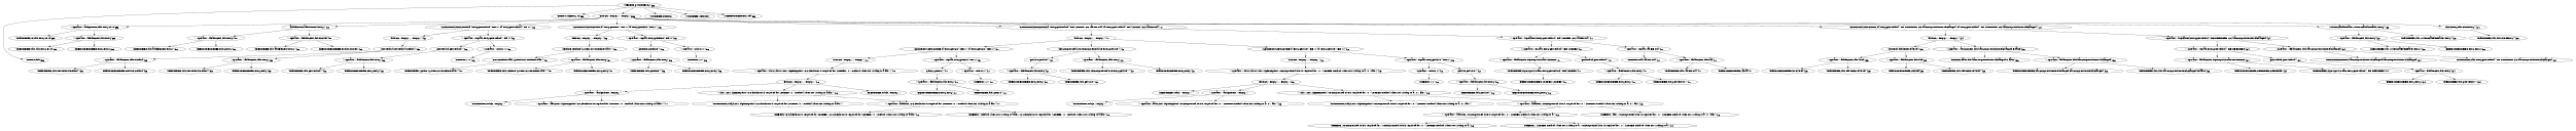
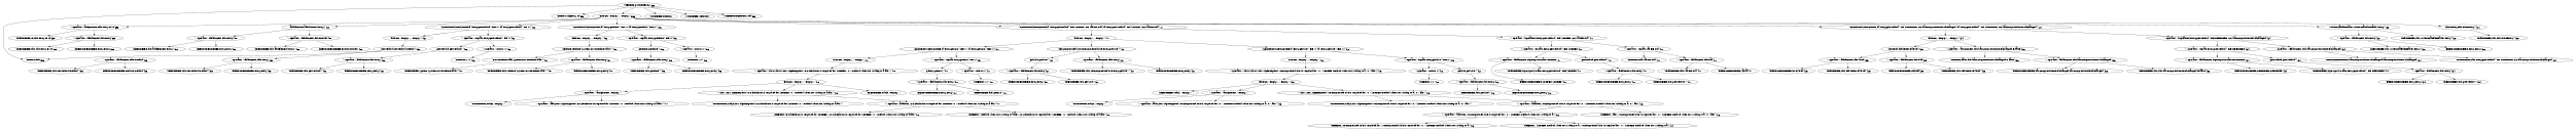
  digraph {
    n1 [label=<(METHOD,putNextEntry)<SUB>326</SUB>>]
    n2 [label=<(PARAM,this)<SUB>396</SUB>>]
    n3 [label=<(PARAM,ZipEntry ze)<SUB>396</SUB>>]
    n4 [label=<(BLOCK,&lt;empty&gt;,&lt;empty&gt;)<SUB>396</SUB>>]
    n5 [label=<(MODIFIER,PUBLIC)>]
    n6 [label=<(MODIFIER,VIRTUAL)>]
    n7 [label=<(METHOD_RETURN,void)<SUB>396</SUB>>]
    n8 [label=<(closeEntry,this.closeEntry())<SUB>317</SUB>>]
    n9 [label=<(&lt;operator&gt;.assignment,this.entry = ze)<SUB>399</SUB>>]
    n10 [label=<(addElement,addElement(entry))<SUB>400</SUB>>]
    n11 [label=<(CONTROL_STRUCTURE,if (entry.getMethod() == -1),if (entry.getMethod() == -1))<SUB>402</SUB>>]
    n12 [label=<(CONTROL_STRUCTURE,if (entry.getTime() == -1),if (entry.getTime() == -1))<SUB>406</SUB>>]
    n13 [label=<(CONTROL_STRUCTURE,if (entry.getMethod() == STORED &amp;&amp; raf == null),if (entry.getMethod() == STORED &amp;&amp; raf == null))<SUB>411</SUB>>]
    n14 [label=<(CONTROL_STRUCTURE,if (entry.getMethod() == DEFLATED &amp;&amp; hasCompressionLevelChanged),if (entry.getMethod() == DEFLATED &amp;&amp; hasCompressionLevelChanged))<SUB>424</SUB>>]
    n15 [label=<(writeLocalFileHeader,writeLocalFileHeader(entry))<SUB>428</SUB>>]
    n16 [label=<(IDENTIFIER,this,this.closeEntry())<SUB>397</SUB>>]
    n17 [label=<(&lt;operator&gt;.fieldAccess,this.entry)<SUB>399</SUB>>]
    n18 [label=<(IDENTIFIER,ze,this.entry = ze)<SUB>399</SUB>>]
    n19 [label=<(&lt;operator&gt;.fieldAccess,this.entries)<SUB>400</SUB>>]
    n20 [label=<(&lt;operator&gt;.fieldAccess,this.entry)<SUB>400</SUB>>]
    n21 [label=<(&lt;operator&gt;.equals,entry.getMethod() == -1)<SUB>402</SUB>>]
    n22 [label=<(BLOCK,&lt;empty&gt;,&lt;empty&gt;)<SUB>402</SUB>>]
    n23 [label=<(&lt;operator&gt;.equals,entry.getTime() == -1)<SUB>406</SUB>>]
    n24 [label=<(BLOCK,&lt;empty&gt;,&lt;empty&gt;)<SUB>406</SUB>>]
    n25 [label=<(&lt;operator&gt;.logicalAnd,entry.getMethod() == STORED &amp;&amp; raf == null)<SUB>411</SUB>>]
    n26 [label=<(BLOCK,&lt;empty&gt;,&lt;empty&gt;)<SUB>411</SUB>>]
    n27 [label=<(&lt;operator&gt;.logicalAnd,entry.getMethod() == DEFLATED &amp;&amp; hasCompressionLevelChanged)<SUB>424</SUB>>]
    n28 [label=<(BLOCK,&lt;empty&gt;,&lt;empty&gt;)<SUB>424</SUB>>]
    n29 [label=<(IDENTIFIER,this,writeLocalFileHeader(entry))<SUB>428</SUB>>]
    n30 [label=<(&lt;operator&gt;.fieldAccess,this.entry)<SUB>428</SUB>>]
    n31 [label=<(IDENTIFIER,this,this.entry = ze)<SUB>399</SUB>>]
    n32 [label=<(FIELD_IDENTIFIER,entry,entry)<SUB>399</SUB>>]
    n33 [label=<(IDENTIFIER,this,addElement(entry))<SUB>400</SUB>>]
    n34 [label=<(FIELD_IDENTIFIER,entries,entries)<SUB>400</SUB>>]
    n35 [label=<(IDENTIFIER,this,addElement(entry))<SUB>400</SUB>>]
    n36 [label=<(FIELD_IDENTIFIER,entry,entry)<SUB>400</SUB>>]
    n37 [label=<(getMethod,getMethod())<SUB>402</SUB>>]
    n38 [label=<(&lt;operator&gt;.minus,-1)<SUB>402</SUB>>]
    n39 [label=<(setMethod,setMethod(method))<SUB>403</SUB>>]
    n40 [label=<(&lt;operator&gt;.fieldAccess,this.entry)<SUB>402</SUB>>]
    n41 [label=<(LITERAL,1,-1)<SUB>402</SUB>>]
    n42 [label=<(IDENTIFIER,this,getMethod())<SUB>402</SUB>>]
    n43 [label=<(FIELD_IDENTIFIER,entry,entry)<SUB>402</SUB>>]
    n44 [label=<(&lt;operator&gt;.fieldAccess,this.entry)<SUB>403</SUB>>]
    n45 [label=<(&lt;operator&gt;.fieldAccess,this.method)<SUB>403</SUB>>]
    n46 [label=<(IDENTIFIER,this,setMethod(method))<SUB>403</SUB>>]
    n47 [label=<(FIELD_IDENTIFIER,entry,entry)<SUB>403</SUB>>]
    n48 [label=<(IDENTIFIER,this,setMethod(method))<SUB>403</SUB>>]
    n49 [label=<(FIELD_IDENTIFIER,method,method)<SUB>403</SUB>>]
    n50 [label=<(getTime,getTime())<SUB>406</SUB>>]
    n51 [label=<(&lt;operator&gt;.minus,-1)<SUB>406</SUB>>]
    n52 [label=<(setTime,setTime(System.currentTimeMillis()))<SUB>407</SUB>>]
    n53 [label=<(&lt;operator&gt;.fieldAccess,this.entry)<SUB>406</SUB>>]
    n54 [label=<(LITERAL,1,-1)<SUB>406</SUB>>]
    n55 [label=<(IDENTIFIER,this,getTime())<SUB>406</SUB>>]
    n56 [label=<(FIELD_IDENTIFIER,entry,entry)<SUB>406</SUB>>]
    n57 [label=<(&lt;operator&gt;.fieldAccess,this.entry)<SUB>407</SUB>>]
    n58 [label=<(currentTimeMillis,System.currentTimeMillis())<SUB>407</SUB>>]
    n59 [label=<(IDENTIFIER,this,setTime(System.currentTimeMillis()))<SUB>407</SUB>>]
    n60 [label=<(FIELD_IDENTIFIER,entry,entry)<SUB>407</SUB>>]
    n61 [label=<(IDENTIFIER,System,System.currentTimeMillis())<SUB>407</SUB>>]
    n62 [label=<(&lt;operator&gt;.equals,entry.getMethod() == STORED)<SUB>411</SUB>>]
    n63 [label=<(&lt;operator&gt;.equals,raf == null)<SUB>411</SUB>>]
    n64 [label=<(CONTROL_STRUCTURE,if (entry.getSize() == -1),if (entry.getSize() == -1))<SUB>412</SUB>>]
    n65 [label=<(CONTROL_STRUCTURE,if (entry.getCrc() == -1),if (entry.getCrc() == -1))<SUB>417</SUB>>]
    n66 [label=<(setCompressedSize,setCompressedSize(entry.getSize()))<SUB>421</SUB>>]
    n67 [label=<(getMethod,getMethod())<SUB>411</SUB>>]
    n68 [label=<(&lt;operator&gt;.fieldAccess,ZipOutputStream.STORED)<SUB>411</SUB>>]
    n69 [label=<(&lt;operator&gt;.fieldAccess,this.raf)<SUB>411</SUB>>]
    n70 [label=<(LITERAL,null,raf == null)<SUB>411</SUB>>]
    n71 [label=<(&lt;operator&gt;.fieldAccess,this.entry)<SUB>411</SUB>>]
    n72 [label=<(IDENTIFIER,ZipOutputStream,entry.getMethod() == STORED)<SUB>411</SUB>>]
    n73 [label=<(FIELD_IDENTIFIER,STORED,STORED)<SUB>411</SUB>>]
    n74 [label=<(IDENTIFIER,this,getMethod())<SUB>411</SUB>>]
    n75 [label=<(FIELD_IDENTIFIER,entry,entry)<SUB>411</SUB>>]
    n76 [label=<(IDENTIFIER,this,raf == null)<SUB>411</SUB>>]
    n77 [label=<(FIELD_IDENTIFIER,raf,raf)<SUB>411</SUB>>]
    n78 [label=<(&lt;operator&gt;.equals,entry.getSize() == -1)<SUB>415</SUB>>]
    n79 [label=<(BLOCK,&lt;empty&gt;,&lt;empty&gt;)<SUB>412</SUB>>]
    n80 [label=<(&lt;operator&gt;.equals,entry.getCrc() == -1)<SUB>497</SUB>>]
    n81 [label=<(BLOCK,&lt;empty&gt;,&lt;empty&gt;)<SUB>417</SUB>>]
    n82 [label=<(&lt;operator&gt;.fieldAccess,this.entry)<SUB>421</SUB>>]
    n83 [label=<(getSize,getSize())<SUB>421</SUB>>]
    n84 [label=<(getSize,getSize())<SUB>412</SUB>>]
    n85 [label=<(&lt;operator&gt;.minus,-1)<SUB>412</SUB>>]
    n86 [label=<(&lt;operator&gt;.throw,throw new ZipException(&quot;uncompressed size is required for&quot; + &quot; STORED method when not writing to a&quot; + &quot; file&quot;);)<SUB>413</SUB>>]
    n87 [label=<(&lt;operator&gt;.fieldAccess,this.entry)<SUB>412</SUB>>]
    n88 [label=<(LITERAL,1,-1)<SUB>412</SUB>>]
    n89 [label=<(IDENTIFIER,this,getSize())<SUB>412</SUB>>]
    n90 [label=<(FIELD_IDENTIFIER,entry,entry)<SUB>412</SUB>>]
    n91 [label=<(BLOCK,&lt;empty&gt;,&lt;empty&gt;)<SUB>413</SUB>>]
    n92 [label=<(&lt;operator&gt;.assignment,&lt;empty&gt;)>]
    n93 [label=<(&lt;init&gt;,new ZipException(&quot;uncompressed size is required for&quot; + &quot; STORED method when not writing to a&quot; + &quot; file&quot;))<SUB>413</SUB>>]
    n94 [label=<(IDENTIFIER,$obj8,&lt;empty&gt;)>]
    n95 [label=<(IDENTIFIER,$obj8,&lt;empty&gt;)>]
    n96 [label=<(&lt;operator&gt;.alloc,new ZipException(&quot;uncompressed size is required for&quot; + &quot; STORED method when not writing to a&quot; + &quot; file&quot;))<SUB>413</SUB>>]
    n97 [label=<(IDENTIFIER,$obj8,new ZipException(&quot;uncompressed size is required for&quot; + &quot; STORED method when not writing to a&quot; + &quot; file&quot;))>]
    n98 [label=<(&lt;operator&gt;.addition,&quot;uncompressed size is required for&quot; + &quot; STORED method when not writing to a&quot; + &quot; file&quot;)<SUB>413</SUB>>]
    n99 [label=<(&lt;operator&gt;.addition,&quot;uncompressed size is required for&quot; + &quot; STORED method when not writing to a&quot;)<SUB>413</SUB>>]
    n100 [label=<(LITERAL,&quot; file&quot;,&quot;uncompressed size is required for&quot; + &quot; STORED method when not writing to a&quot; + &quot; file&quot;)<SUB>415</SUB>>]
    n101 [label=<(LITERAL,&quot;uncompressed size is required for&quot;,&quot;uncompressed size is required for&quot; + &quot; STORED method when not writing to a&quot;)<SUB>413</SUB>>]
    n102 [label=<(LITERAL,&quot; STORED method when not writing to a&quot;,&quot;uncompressed size is required for&quot; + &quot; STORED method when not writing to a&quot;)<SUB>414</SUB>>]
    n103 [label=<(getCrc,getCrc())<SUB>417</SUB>>]
    n104 [label=<(&lt;operator&gt;.minus,-1)<SUB>417</SUB>>]
    n105 [label=<(&lt;operator&gt;.throw,throw new ZipException(&quot;crc checksum is required for STORED&quot; + &quot; method when not writing to a file&quot;);)<SUB>418</SUB>>]
    n106 [label=<(&lt;operator&gt;.fieldAccess,this.entry)<SUB>417</SUB>>]
    n107 [label=<(LITERAL,1,-1)<SUB>417</SUB>>]
    n108 [label=<(IDENTIFIER,this,getCrc())<SUB>417</SUB>>]
    n109 [label=<(FIELD_IDENTIFIER,entry,entry)<SUB>417</SUB>>]
    n110 [label=<(BLOCK,&lt;empty&gt;,&lt;empty&gt;)<SUB>418</SUB>>]
    n111 [label=<(&lt;operator&gt;.assignment,&lt;empty&gt;)>]
    n112 [label=<(&lt;init&gt;,new ZipException(&quot;crc checksum is required for STORED&quot; + &quot; method when not writing to a file&quot;))<SUB>418</SUB>>]
    n113 [label=<(IDENTIFIER,$obj9,&lt;empty&gt;)>]
    n114 [label=<(IDENTIFIER,$obj9,&lt;empty&gt;)>]
    n115 [label=<(&lt;operator&gt;.alloc,new ZipException(&quot;crc checksum is required for STORED&quot; + &quot; method when not writing to a file&quot;))<SUB>418</SUB>>]
    n116 [label=<(IDENTIFIER,$obj9,new ZipException(&quot;crc checksum is required for STORED&quot; + &quot; method when not writing to a file&quot;))>]
    n117 [label=<(&lt;operator&gt;.addition,&quot;crc checksum is required for STORED&quot; + &quot; method when not writing to a file&quot;)<SUB>418</SUB>>]
    n118 [label=<(LITERAL,&quot;crc checksum is required for STORED&quot;,&quot;crc checksum is required for STORED&quot; + &quot; method when not writing to a file&quot;)<SUB>418</SUB>>]
    n119 [label=<(LITERAL,&quot; method when not writing to a file&quot;,&quot;crc checksum is required for STORED&quot; + &quot; method when not writing to a file&quot;)<SUB>419</SUB>>]
    n120 [label=<(IDENTIFIER,this,setCompressedSize(entry.getSize()))<SUB>421</SUB>>]
    n121 [label=<(FIELD_IDENTIFIER,entry,entry)<SUB>421</SUB>>]
    n122 [label=<(&lt;operator&gt;.fieldAccess,this.entry)<SUB>421</SUB>>]
    n123 [label=<(IDENTIFIER,this,getSize())<SUB>421</SUB>>]
    n124 [label=<(FIELD_IDENTIFIER,entry,entry)<SUB>421</SUB>>]
    n125 [label=<(&lt;operator&gt;.equals,entry.getMethod() == DEFLATED)<SUB>424</SUB>>]
    n126 [label=<(&lt;operator&gt;.fieldAccess,this.hasCompressionLevelChanged)<SUB>424</SUB>>]
    n127 [label=<(setLevel,def.setLevel(level))<SUB>425</SUB>>]
    n128 [label=<(&lt;operator&gt;.assignment,this.hasCompressionLevelChanged = false)<SUB>426</SUB>>]
    n129 [label=<(getMethod,getMethod())<SUB>424</SUB>>]
    n130 [label=<(&lt;operator&gt;.fieldAccess,ZipOutputStream.DEFLATED)<SUB>424</SUB>>]
    n131 [label=<(IDENTIFIER,this,entry.getMethod() == DEFLATED &amp;&amp; hasCompressionLevelChanged)<SUB>424</SUB>>]
    n132 [label=<(FIELD_IDENTIFIER,hasCompressionLevelChanged,hasCompressionLevelChanged)<SUB>424</SUB>>]
    n133 [label=<(&lt;operator&gt;.fieldAccess,this.entry)<SUB>424</SUB>>]
    n134 [label=<(IDENTIFIER,ZipOutputStream,entry.getMethod() == DEFLATED)<SUB>414</SUB>>]
    n135 [label=<(FIELD_IDENTIFIER,DEFLATED,DEFLATED)<SUB>424</SUB>>]
    n136 [label=<(IDENTIFIER,this,getMethod())<SUB>424</SUB>>]
    n137 [label=<(FIELD_IDENTIFIER,entry,entry)<SUB>424</SUB>>]
    n138 [label=<(&lt;operator&gt;.fieldAccess,this.def)<SUB>425</SUB>>]
    n139 [label=<(&lt;operator&gt;.fieldAccess,this.level)<SUB>425</SUB>>]
    n140 [label=<(&lt;operator&gt;.fieldAccess,this.hasCompressionLevelChanged)<SUB>426</SUB>>]
    n141 [label=<(LITERAL,false,this.hasCompressionLevelChanged = false)<SUB>426</SUB>>]
    n142 [label=<(IDENTIFIER,this,def.setLevel(level))<SUB>425</SUB>>]
    n143 [label=<(FIELD_IDENTIFIER,def,def)<SUB>425</SUB>>]
    n144 [label=<(IDENTIFIER,this,def.setLevel(level))<SUB>425</SUB>>]
    n145 [label=<(FIELD_IDENTIFIER,level,level)<SUB>425</SUB>>]
    n146 [label=<(IDENTIFIER,this,this.hasCompressionLevelChanged = false)<SUB>426</SUB>>]
    n147 [label=<(FIELD_IDENTIFIER,hasCompressionLevelChanged,hasCompressionLevelChanged)<SUB>426</SUB>>]
    n148 [label=<(IDENTIFIER,this,writeLocalFileHeader(entry))<SUB>428</SUB>>]
    n149 [label=<(FIELD_IDENTIFIER,entry,entry)<SUB>428</SUB>>]
    n1 -> n2
    n1 -> n3
    n1 -> n4
    n1 -> n5
    n1 -> n6
    n1 -> n7
    n4 -> n8
    n4 -> n9
    n4 -> n10
    n4 -> n11
    n4 -> n12
    n4 -> n13
    n4 -> n14
    n4 -> n15
    n8 -> n16
    n9 -> n17
    n9 -> n18
    n10 -> n19
    n10 -> n20
    n11 -> n21
    n11 -> n22
    n12 -> n23
    n12 -> n24
    n13 -> n25
    n13 -> n26
    n14 -> n27
    n14 -> n28
    n15 -> n29
    n15 -> n30
    n17 -> n31
    n17 -> n32
    n19 -> n33
    n19 -> n34
    n20 -> n35
    n20 -> n36
    n21 -> n37
    n21 -> n38
    n22 -> n39
    n23 -> n50
    n23 -> n51
    n24 -> n52
    n25 -> n62
    n25 -> n63
    n26 -> n64
    n26 -> n65
    n26 -> n66
    n27 -> n125
    n27 -> n126
    n28 -> n127
    n28 -> n128
    n30 -> n148
    n30 -> n149
    n37 -> n40
    n38 -> n41
    n39 -> n44
-   n39 -> n45
+   n39 -> n2
    n40 -> n42
    n40 -> n43
    n44 -> n46
    n44 -> n47
    n45 -> n48
    n45 -> n49
    n50 -> n53
    n51 -> n54
    n52 -> n57
    n52 -> n58
    n53 -> n55
    n53 -> n56
    n57 -> n59
    n57 -> n60
    n58 -> n61
    n62 -> n67
    n62 -> n68
    n63 -> n69
    n63 -> n70
    n64 -> n78
    n64 -> n79
    n65 -> n80
    n65 -> n81
    n66 -> n82
    n66 -> n83
    n67 -> n71
    n68 -> n72
-   n72 -> n73
+   n68 -> n73
    n69 -> n76
    n69 -> n77
    n71 -> n74
    n71 -> n75
    n78 -> n84
    n78 -> n85
    n79 -> n86
    n80 -> n103
    n80 -> n104
    n81 -> n105
    n82 -> n120
    n82 -> n121
    n83 -> n122
    n84 -> n87
    n85 -> n88
    n86 -> n91
    n87 -> n89
    n87 -> n90
    n91 -> n92
    n91 -> n93
    n91 -> n94
    n92 -> n95
    n92 -> n96
    n93 -> n97
    n93 -> n98
    n98 -> n99
    n98 -> n100
    n99 -> n101
    n99 -> n102
    n103 -> n106
    n104 -> n107
    n105 -> n110
    n106 -> n108
    n106 -> n109
    n110 -> n111
    n110 -> n112
    n110 -> n113
    n111 -> n114
    n111 -> n115
    n112 -> n116
    n112 -> n117
    n117 -> n118
    n117 -> n119
    n122 -> n123
    n122 -> n124
    n125 -> n129
    n125 -> n130
    n126 -> n131
    n126 -> n132
    n127 -> n138
    n127 -> n139
    n128 -> n140
    n128 -> n141
    n129 -> n133
    n130 -> n134
    n130 -> n135
    n133 -> n136
    n133 -> n137
    n138 -> n142
    n138 -> n143
    n139 -> n144
    n139 -> n145
    n140 -> n146
    n140 -> n147
  }
